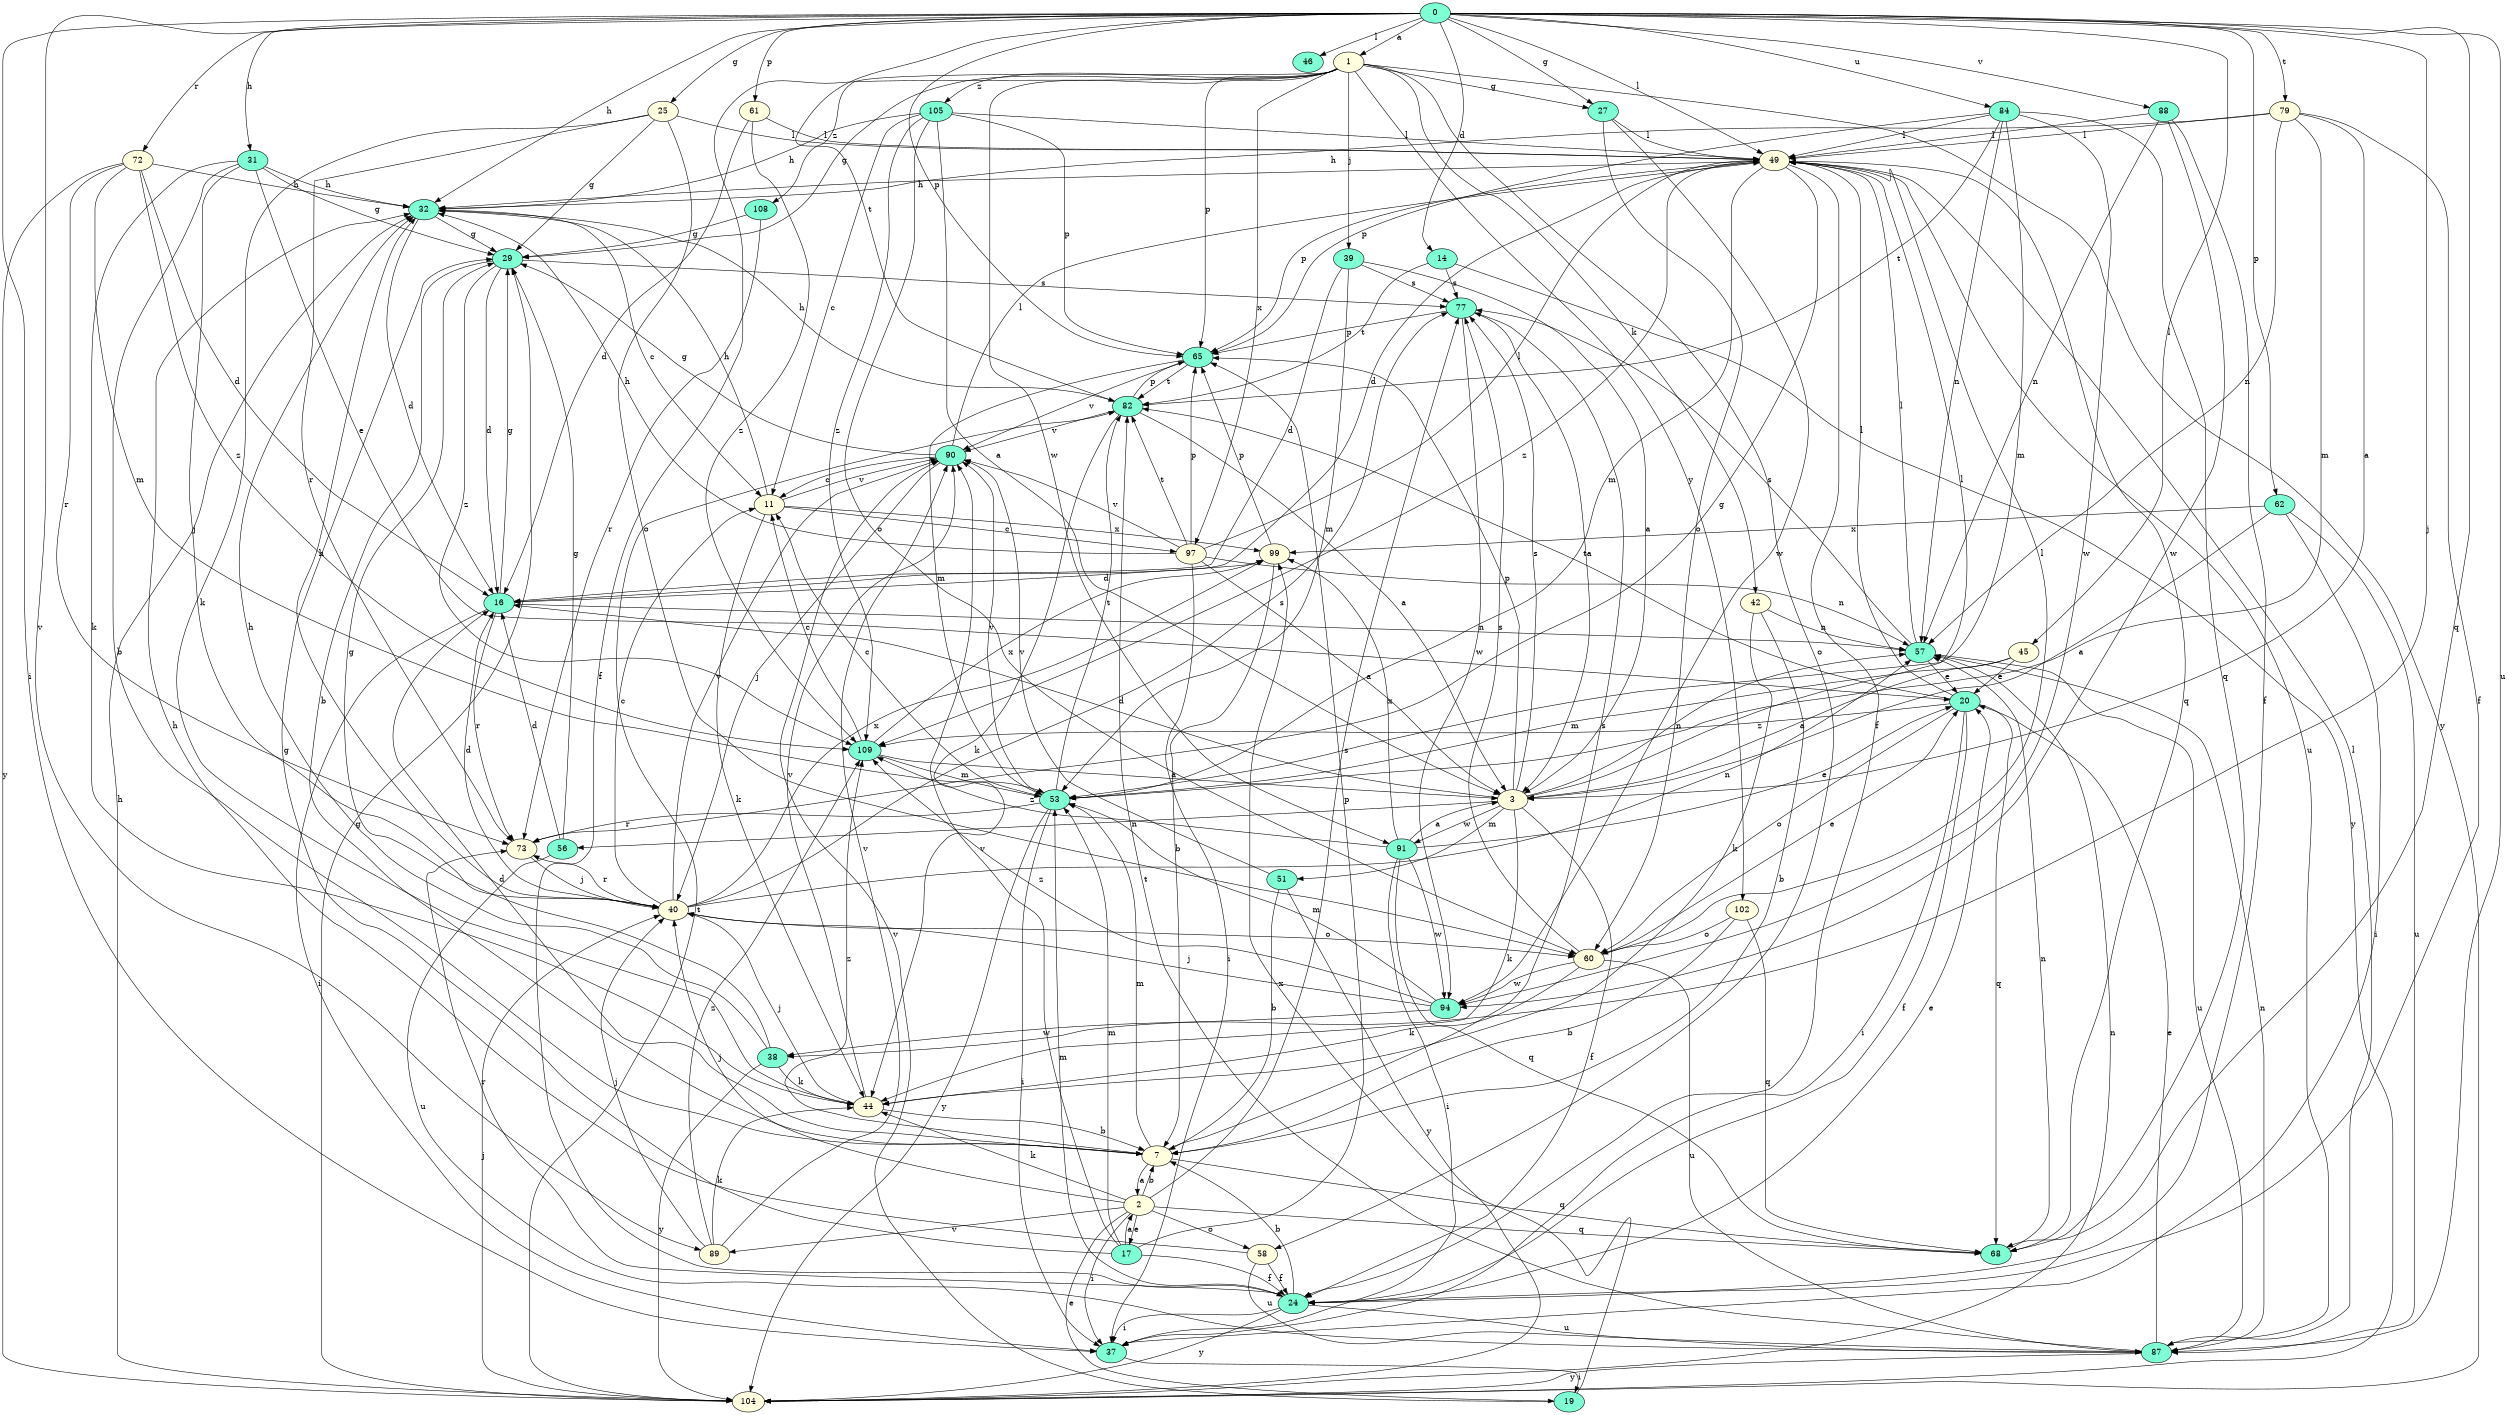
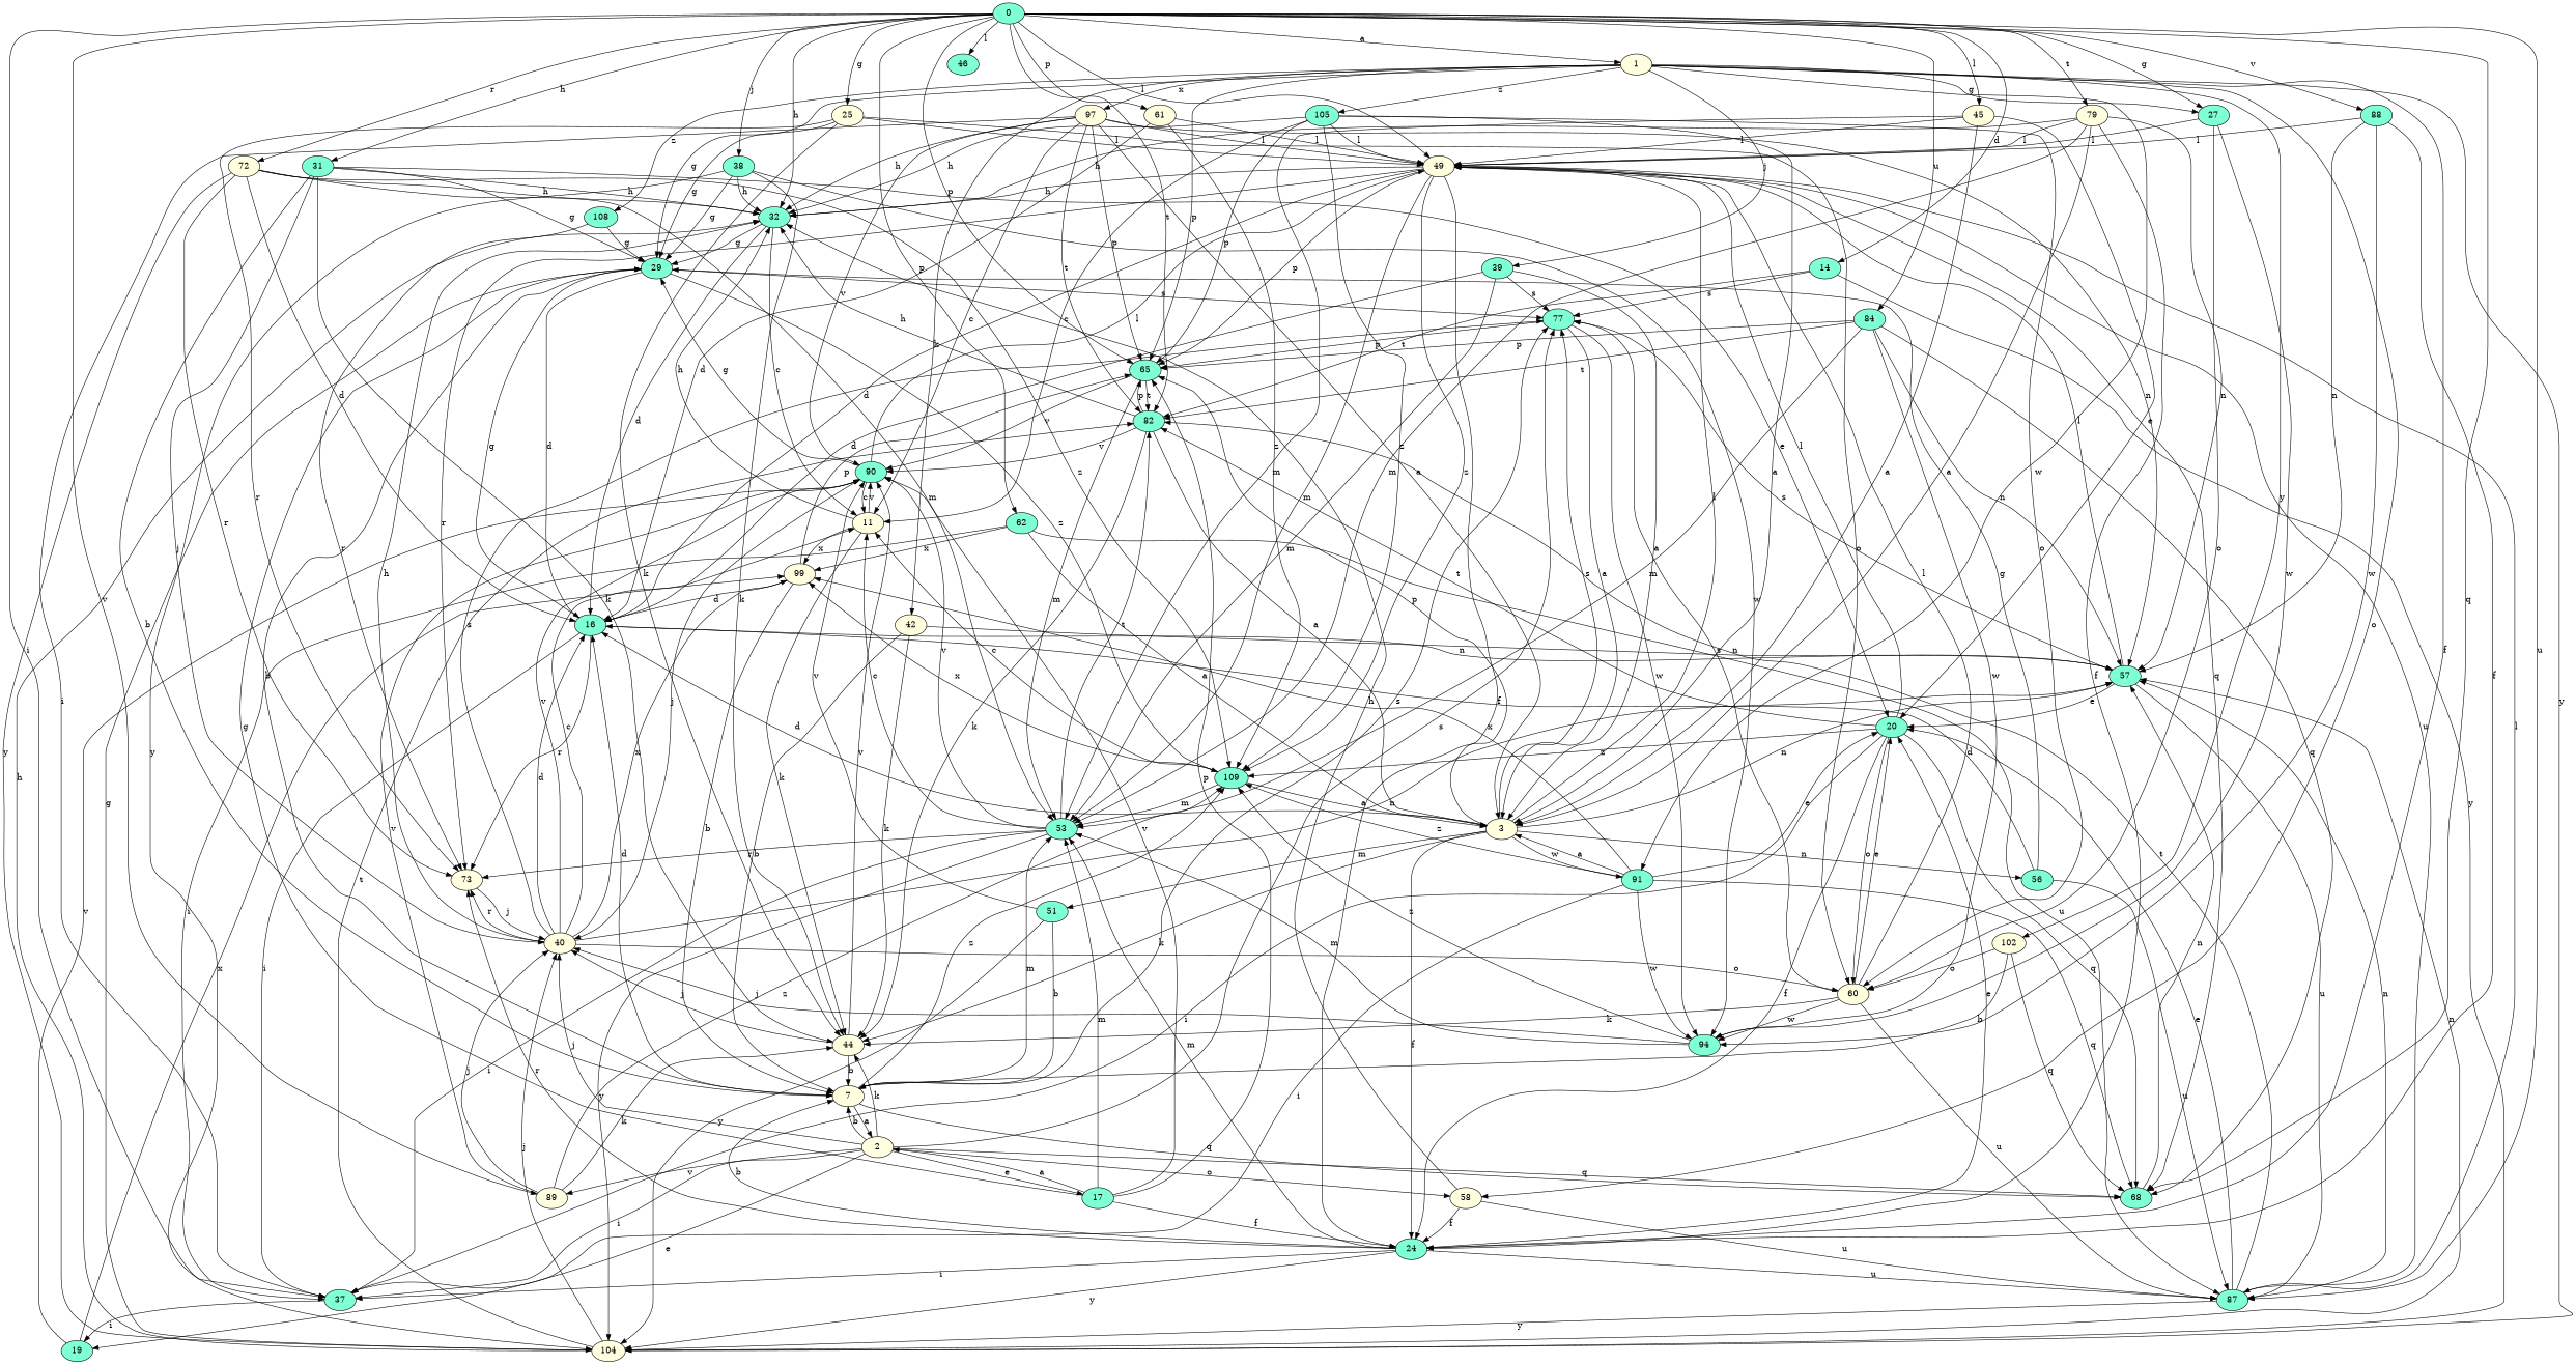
  strict digraph {
    node [fillcolor=aquamarine style=filled]
    1 [fillcolor=lightyellow]
    0
    14
    25 [fillcolor=lightyellow]
    27
    31
    32
    37
    38
    45 [fillcolor=lightyellow]
    46
    49 [fillcolor=lightyellow]
    61 [fillcolor=lightyellow]
    62
    65
    68
    72 [fillcolor=lightyellow]
    79 [fillcolor=lightyellow]
    82
    84
    87
    88
    89 [fillcolor=lightyellow]
    24
    29
    39
    42 [fillcolor=lightyellow]
    58 [fillcolor=lightyellow]
    91
    97 [fillcolor=lightyellow]
    102 [fillcolor=lightyellow]
    104 [fillcolor=lightyellow]
    105
    108
    77
    44 [fillcolor=lightyellow]
    73 [fillcolor=lightyellow]
    60 [fillcolor=lightyellow]
    94
    7 [fillcolor=lightyellow]
    40 [fillcolor=lightyellow]
    20
    16
    11 [fillcolor=lightyellow]
    19
    3 [fillcolor=lightyellow]
    53
    109
    99 [fillcolor=lightyellow]
    90
    57
    2 [fillcolor=lightyellow]
    17
    51
    56
    1 -> 27 [label=g]
    1 -> 65 [label=p]
    1 -> 24 [label=f]
    1 -> 29 [label=g]
    1 -> 39 [label=j]
    1 -> 42 [label=k]
    1 -> 58 [label=o]
    1 -> 91 [label=w]
    1 -> 97 [label=x]
    1 -> 102 [label=y]
    1 -> 104 [label=y]
    1 -> 105 [label=z]
    1 -> 108 [label=z]
    0 -> 1 [label=a]
    0 -> 14 [label=d]
    0 -> 25 [label=g]
    0 -> 27 [label=g]
    0 -> 31 [label=h]
    0 -> 32 [label=h]
    0 -> 37 [label=i]
    0 -> 38 [label=j]
    0 -> 45 [label=l]
    0 -> 46 [label=l]
    0 -> 49 [label=l]
    0 -> 61 [label=p]
    0 -> 62 [label=p]
    0 -> 65 [label=p]
    0 -> 68 [label=q]
    0 -> 72 [label=r]
    0 -> 79 [label=t]
    0 -> 82 [label=t]
    0 -> 84 [label=u]
    0 -> 87 [label=u]
    0 -> 88 [label=v]
    0 -> 89 [label=v]
    14 -> 82 [label=t]
    14 -> 104 [label=y]
    14 -> 77 [label=s]
    25 -> 49 [label=l]
    25 -> 29 [label=g]
    25 -> 44 [label=k]
    25 -> 73 [label=r]
    25 -> 60 [label=o]
    27 -> 49 [label=l]
    27 -> 60 [label=o]
    27 -> 94 [label=w]
    31 -> 32 [label=h]
    31 -> 29 [label=g]
    31 -> 44 [label=k]
    31 -> 7 [label=b]
    31 -> 40 [label=j]
    31 -> 20 [label=e]
    32 -> 29 [label=g]
    32 -> 16 [label=d]
    32 -> 11 [label=c]
    37 -> 19 [label=i]
    38 -> 32 [label=h]
    38 -> 29 [label=g]
    38 -> 104 [label=y]
    38 -> 44 [label=k]
-   94 -> 38 [label=w]
-   84 -> 49 [label=l]
+   38 -> 94 [label=w]
+   45 -> 49 [label=l]
    45 -> 20 [label=e]
    45 -> 3 [label=a]
    45 -> 53 [label=m]
    49 -> 32 [label=h]
    49 -> 65 [label=p]
    49 -> 68 [label=q]
    49 -> 87 [label=u]
    49 -> 24 [label=f]
-   49 -> 73 [label=g]
+   49 -> 73 [label=r]
    49 -> 16 [label=d]
    49 -> 53 [label=m]
    49 -> 109 [label=z]
    61 -> 49 [label=l]
    61 -> 16 [label=d]
    61 -> 109 [label=z]
    62 -> 37 [label=i]
    62 -> 87 [label=u]
    62 -> 3 [label=a]
    62 -> 99 [label=x]
    65 -> 82 [label=t]
    65 -> 53 [label=m]
    65 -> 90 [label=v]
    68 -> 57 [label=n]
    72 -> 32 [label=h]
    72 -> 104 [label=y]
    72 -> 73 [label=r]
    72 -> 16 [label=d]
    72 -> 53 [label=m]
    72 -> 109 [label=z]
    79 -> 32 [label=h]
    79 -> 49 [label=l]
    79 -> 24 [label=f]
    79 -> 3 [label=a]
    79 -> 53 [label=m]
    79 -> 57 [label=n]
    82 -> 32 [label=h]
    82 -> 65 [label=p]
    82 -> 44 [label=k]
    82 -> 3 [label=a]
    82 -> 90 [label=v]
    84 -> 65 [label=p]
    84 -> 68 [label=q]
    84 -> 82 [label=t]
    84 -> 94 [label=w]
    84 -> 53 [label=m]
    84 -> 57 [label=n]
    87 -> 49 [label=l]
    87 -> 82 [label=t]
    87 -> 104 [label=y]
    87 -> 20 [label=e]
    87 -> 57 [label=n]
    88 -> 49 [label=l]
    88 -> 24 [label=f]
    88 -> 94 [label=w]
    88 -> 57 [label=n]
    89 -> 44 [label=k]
    89 -> 40 [label=j]
    89 -> 109 [label=z]
    89 -> 90 [label=v]
    24 -> 37 [label=i]
    24 -> 87 [label=u]
    24 -> 104 [label=y]
    24 -> 73 [label=r]
    24 -> 7 [label=b]
    24 -> 20 [label=e]
    24 -> 53 [label=m]
    29 -> 77 [label=s]
    29 -> 7 [label=b]
    29 -> 16 [label=d]
    29 -> 109 [label=z]
    39 -> 77 [label=s]
    39 -> 16 [label=d]
    39 -> 3 [label=a]
    39 -> 53 [label=m]
    42 -> 44 [label=k]
    42 -> 7 [label=b]
    42 -> 57 [label=n]
    58 -> 32 [label=h]
    58 -> 87 [label=u]
    58 -> 24 [label=f]
    91 -> 37 [label=i]
    91 -> 68 [label=q]
    91 -> 94 [label=w]
    91 -> 20 [label=e]
    91 -> 3 [label=a]
    91 -> 109 [label=z]
    91 -> 99 [label=x]
    97 -> 32 [label=h]
    97 -> 37 [label=i]
    97 -> 49 [label=l]
    97 -> 65 [label=p]
    97 -> 82 [label=t]
-   11 -> 97 [label=c]
+   97 -> 11 [label=c]
    97 -> 3 [label=a]
    97 -> 90 [label=v]
    97 -> 57 [label=n]
    102 -> 68 [label=q]
    102 -> 60 [label=o]
    102 -> 7 [label=b]
    104 -> 32 [label=h]
    104 -> 82 [label=t]
    104 -> 29 [label=g]
    104 -> 40 [label=j]
    104 -> 57 [label=n]
    105 -> 32 [label=h]
    105 -> 49 [label=l]
    105 -> 65 [label=p]
    105 -> 60 [label=o]
    105 -> 11 [label=c]
    105 -> 3 [label=a]
    105 -> 109 [label=z]
    108 -> 29 [label=g]
    108 -> 73 [label=r]
    77 -> 65 [label=p]
    77 -> 94 [label=w]
    77 -> 3 [label=a]
    44 -> 7 [label=b]
    44 -> 40 [label=j]
    44 -> 90 [label=v]
    73 -> 40 [label=j]
    60 -> 49 [label=l]
    60 -> 87 [label=u]
    60 -> 77 [label=s]
    60 -> 44 [label=k]
    60 -> 94 [label=w]
    60 -> 20 [label=e]
    94 -> 40 [label=j]
    94 -> 53 [label=m]
    94 -> 109 [label=z]
    7 -> 68 [label=q]
    7 -> 77 [label=s]
    7 -> 16 [label=d]
    7 -> 53 [label=m]
    7 -> 109 [label=z]
    7 -> 2 [label=a]
    40 -> 32 [label=h]
    40 -> 77 [label=s]
    40 -> 73 [label=r]
    40 -> 60 [label=o]
    40 -> 16 [label=d]
    40 -> 11 [label=c]
    40 -> 99 [label=x]
    40 -> 90 [label=v]
    40 -> 57 [label=n]
    20 -> 37 [label=i]
    20 -> 49 [label=l]
    20 -> 68 [label=q]
    20 -> 82 [label=t]
    20 -> 24 [label=f]
    20 -> 60 [label=o]
    20 -> 109 [label=z]
    16 -> 37 [label=i]
    16 -> 29 [label=g]
    16 -> 73 [label=r]
    16 -> 57 [label=n]
    11 -> 32 [label=h]
    11 -> 44 [label=k]
    11 -> 99 [label=x]
    11 -> 90 [label=v]
    19 -> 99 [label=x]
    19 -> 90 [label=v]
    3 -> 49 [label=l]
    3 -> 65 [label=p]
    3 -> 24 [label=f]
    3 -> 91 [label=w]
    3 -> 77 [label=s]
    3 -> 44 [label=k]
    3 -> 16 [label=d]
    3 -> 57 [label=n]
    3 -> 51 [label=m]
    3 -> 56 [label=n]
    53 -> 37 [label=i]
    53 -> 82 [label=t]
    53 -> 104 [label=y]
    53 -> 73 [label=r]
    53 -> 11 [label=c]
    53 -> 90 [label=v]
    109 -> 11 [label=c]
    109 -> 3 [label=a]
    109 -> 53 [label=m]
    109 -> 99 [label=x]
    99 -> 65 [label=p]
    99 -> 7 [label=b]
    99 -> 16 [label=d]
    90 -> 49 [label=l]
    90 -> 29 [label=g]
    90 -> 40 [label=j]
    90 -> 11 [label=c]
    57 -> 49 [label=l]
    57 -> 87 [label=u]
    57 -> 77 [label=s]
    57 -> 20 [label=e]
    2 -> 37 [label=i]
    2 -> 68 [label=q]
    2 -> 89 [label=v]
    2 -> 58 [label=o]
    2 -> 77 [label=s]
    2 -> 44 [label=k]
    2 -> 7 [label=b]
    2 -> 40 [label=j]
    2 -> 19 [label=e]
    2 -> 17 [label=e]
    17 -> 65 [label=p]
    17 -> 24 [label=f]
    17 -> 29 [label=g]
    17 -> 53 [label=m]
    17 -> 90 [label=v]
    17 -> 2 [label=a]
    51 -> 104 [label=y]
    51 -> 7 [label=b]
    51 -> 90 [label=v]
    56 -> 87 [label=u]
    56 -> 29 [label=g]
    56 -> 16 [label=d]
  }
